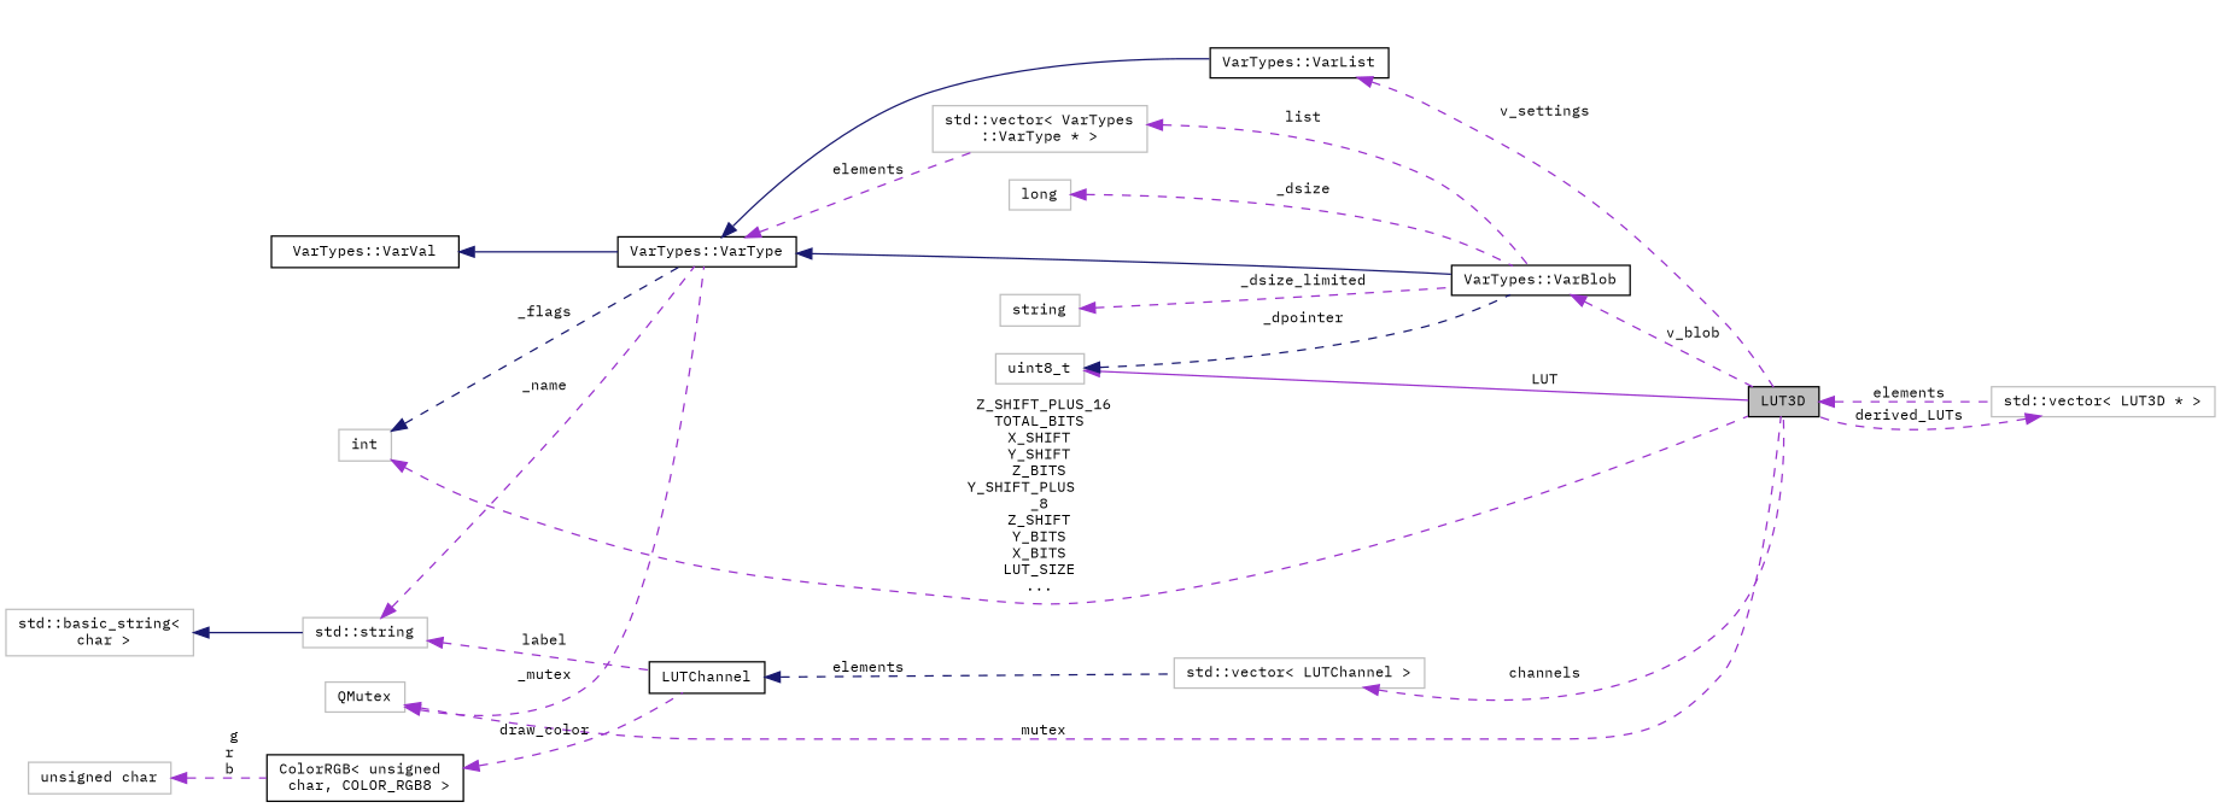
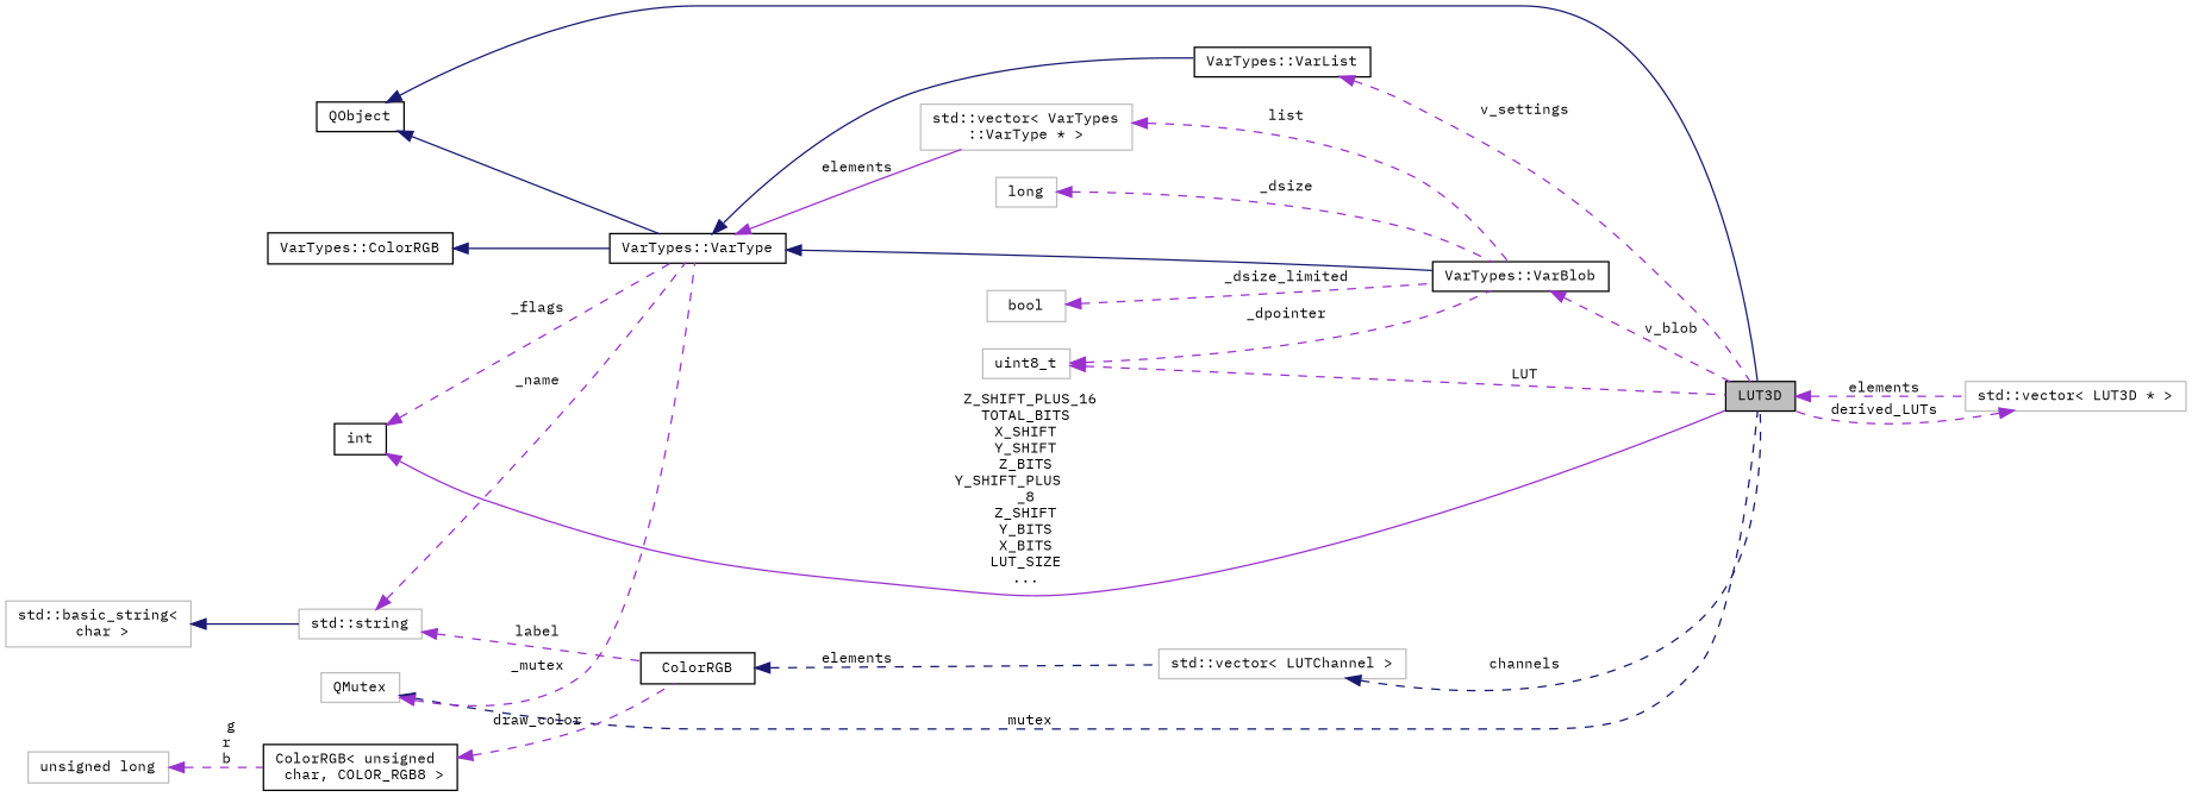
  digraph {
    fontname="IBM Plex Mono"
    rankdir=LR
    node [color=grey75 fillcolor=white fontname="IBM Plex Mono" fontsize=10 shape=record style=filled]
    edge [color=darkorchid3 dir=back fontname="IBM Plex Mono" fontsize=10 labelfontname=Helvetica labelfontsize=10 style=dashed]
    n1 [color=black fillcolor=grey75 fontcolor=black height=0.2 label=LUT3D width=0.4]
    n2 [height=0.2 label="std::vector\< LUT3D * \>" width=0.4]
+   n3 [color=black height=0.2 label=QObject width=0.4]
    n4 [color=black height=0.2 label="VarTypes::VarType" width=0.4]
    n5 [color=black height=0.2 label="VarTypes::VarList" width=0.4]
    n6 [height=0.2 label="std::vector\< VarTypes\l::VarType * \>" width=0.4]
    n7 [color=black height=0.2 label="VarTypes::VarBlob" width=0.4]
-   n8 [color=black height=0.2 label="VarTypes::VarVal" width=0.4]
-   n9 [height=0.2 label=int width=0.4]
+   n8 [color=black height=0.2 label="VarTypes::ColorRGB" width=0.4]
+   n9 [color=black height=0.2 label=int width=0.4]
    n10 [height=0.2 label="std::string" width=0.4]
-   n11 [color=black height=0.2 label=LUTChannel width=0.4]
+   n11 [color=black height=0.2 label=ColorRGB width=0.4]
    n12 [height=0.2 label="std::vector\< LUTChannel \>" width=0.4]
    n13 [height=0.2 label="std::basic_string\<\l char \>" width=0.4]
    n14 [height=0.2 label=QMutex width=0.4]
-   n15 [height=0.2 label=string width=0.4]
+   n15 [height=0.2 label=bool width=0.4]
    n16 [height=0.2 label=uint8_t width=0.4]
    n17 [height=0.2 label=long width=0.4]
    n18 [color=black height=0.2 label="ColorRGB\< unsigned\l char, COLOR_RGB8 \>" width=0.4]
-   n19 [height=0.2 label="unsigned char" width=0.4]
+   n19 [height=0.2 label="unsigned long" width=0.4]
    n1 -> n2 [label=" elements"]
    n2 -> n1 [label=" derived_LUTs"]
+   n3 -> n1 [color=midnightblue style=solid]
+   n3 -> n4 [color=midnightblue style=solid]
    n4 -> n5 [color=midnightblue style=solid]
-   n4 -> n6 [label=" elements"]
+   n4 -> n6 [label=" elements" style=solid]
    n4 -> n7 [color=midnightblue style=solid]
    n5 -> n1 [label=" v_settings"]
    n6 -> n7 [label=" list"]
    n7 -> n1 [label=" v_blob"]
    n8 -> n4 [color=midnightblue style=solid]
-   n9 -> n1 [label=" Z_SHIFT_PLUS_16\nTOTAL_BITS\nX_SHIFT\nY_SHIFT\nZ_BITS\nY_SHIFT_PLUS\l_8\nZ_SHIFT\nY_BITS\nX_BITS\nLUT_SIZE\n..."]
-   n9 -> n4 [color=midnightblue label=" _flags"]
+   n9 -> n1 [label=" Z_SHIFT_PLUS_16\nTOTAL_BITS\nX_SHIFT\nY_SHIFT\nZ_BITS\nY_SHIFT_PLUS\l_8\nZ_SHIFT\nY_BITS\nX_BITS\nLUT_SIZE\n..." style=solid]
+   n9 -> n4 [label=" _flags"]
    n10 -> n4 [label=" _name"]
    n10 -> n11 [label=" label"]
    n11 -> n12 [color=midnightblue label=" elements"]
-   n12 -> n1 [label=" channels"]
+   n12 -> n1 [color=midnightblue label=" channels"]
    n13 -> n10 [color=midnightblue style=solid]
-   n14 -> n1 [label=" mutex"]
+   n14 -> n1 [color=midnightblue label=" mutex"]
    n14 -> n4 [label=" _mutex"]
    n15 -> n7 [label=" _dsize_limited"]
-   n16 -> n1 [label=" LUT" style=solid]
-   n16 -> n7 [color=midnightblue label=" _dpointer"]
+   n16 -> n1 [label=" LUT"]
+   n16 -> n7 [label=" _dpointer"]
    n17 -> n7 [label=" _dsize"]
    n18 -> n11 [label=" draw_color"]
    n19 -> n18 [label=" g\nr\nb"]
  }
